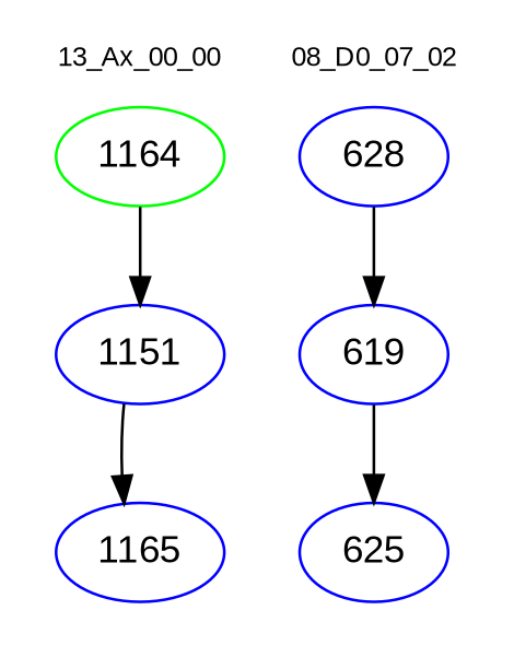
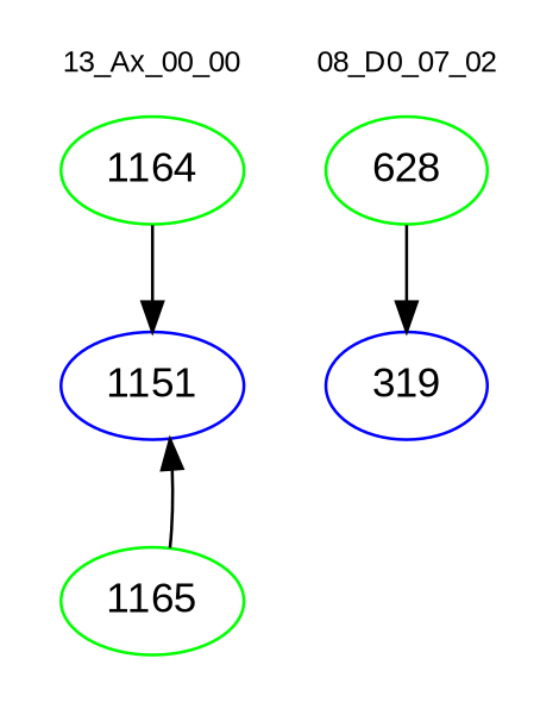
  digraph {
    fontname="Liberation Sans"
    node [color=blue fontname="Liberation Sans"]
    edge [color=black fontname="Liberation Sans"]
    n1 [color=green label=1164]
    n2 [label=1151]
-   n3 [label=1165]
-   n4 [label=628]
-   n5 [label=619]
-   n6 [label=625]
+   n3 [color=green label=1165]
+   n4 [color=green label=628]
+   n5 [label=319]
    subgraph cluster_1 {
      color=white
      fontsize=10
      label="13_Ax_00_00"
      n1
      n2
      n3
    }
    subgraph cluster_2 {
      color=white
      fontsize=10
      label="08_D0_07_02"
      n4
      n5
-     n6
    }
    n1 -> n2
-   n2 -> n3
+   n3 -> n2
    n4 -> n5
-   n5 -> n6
  }
